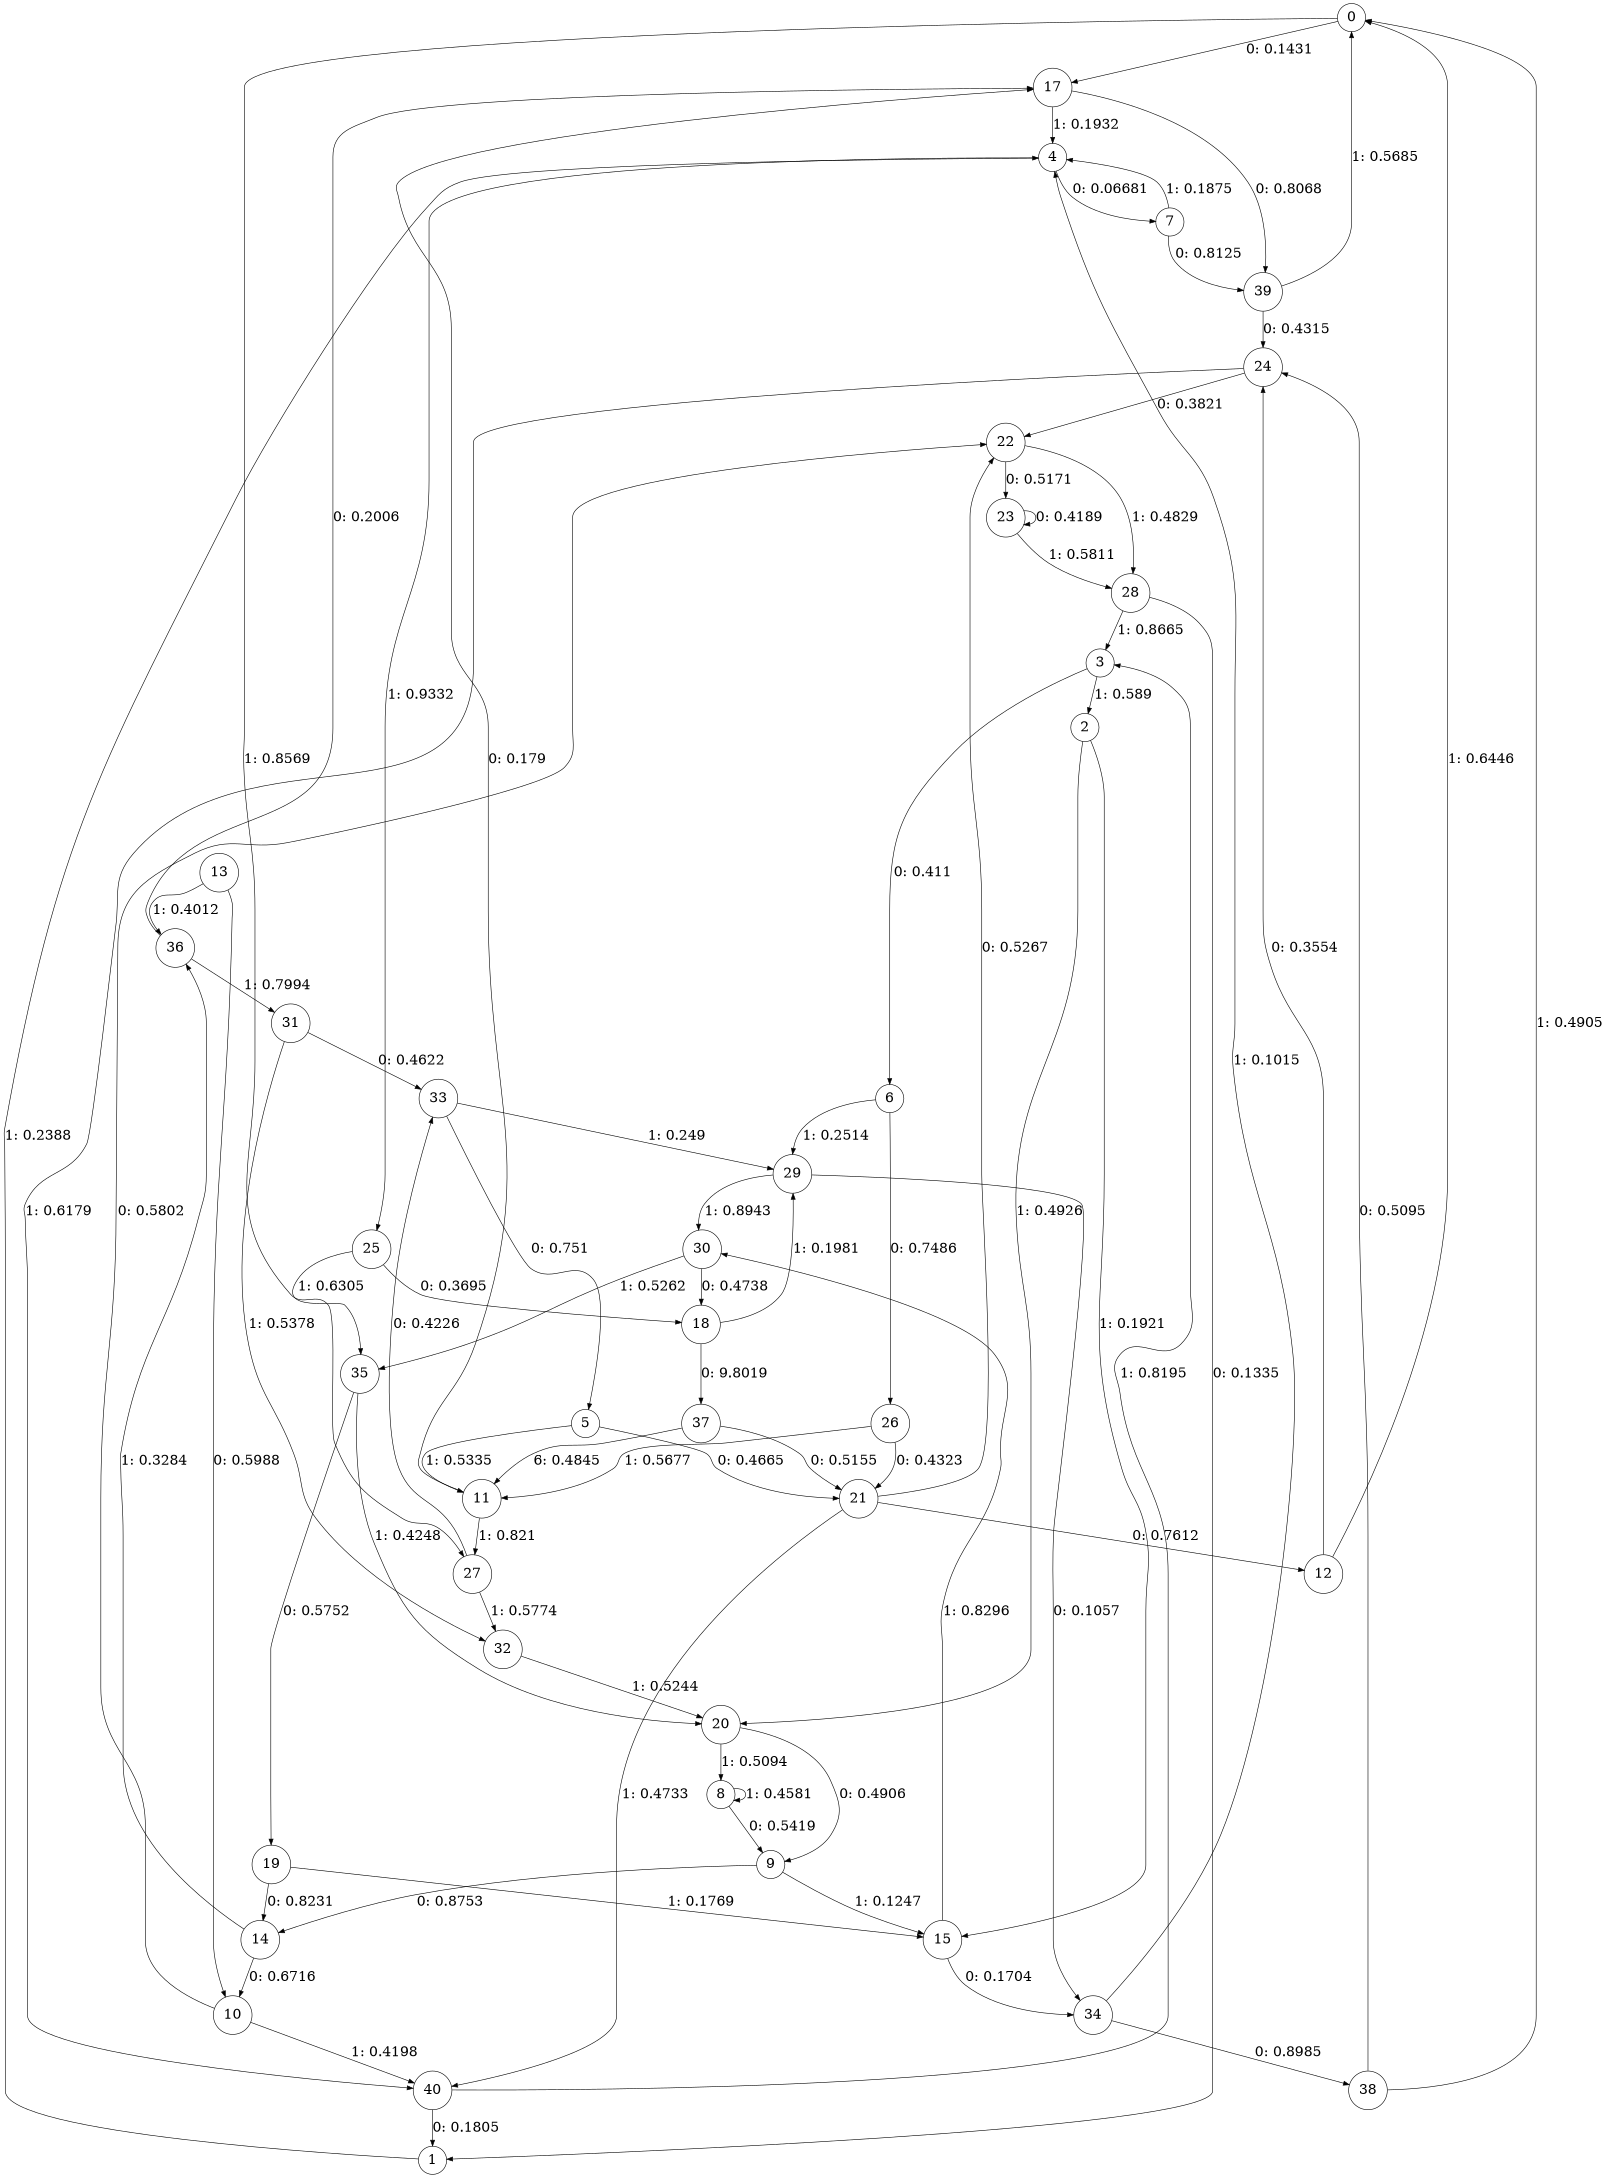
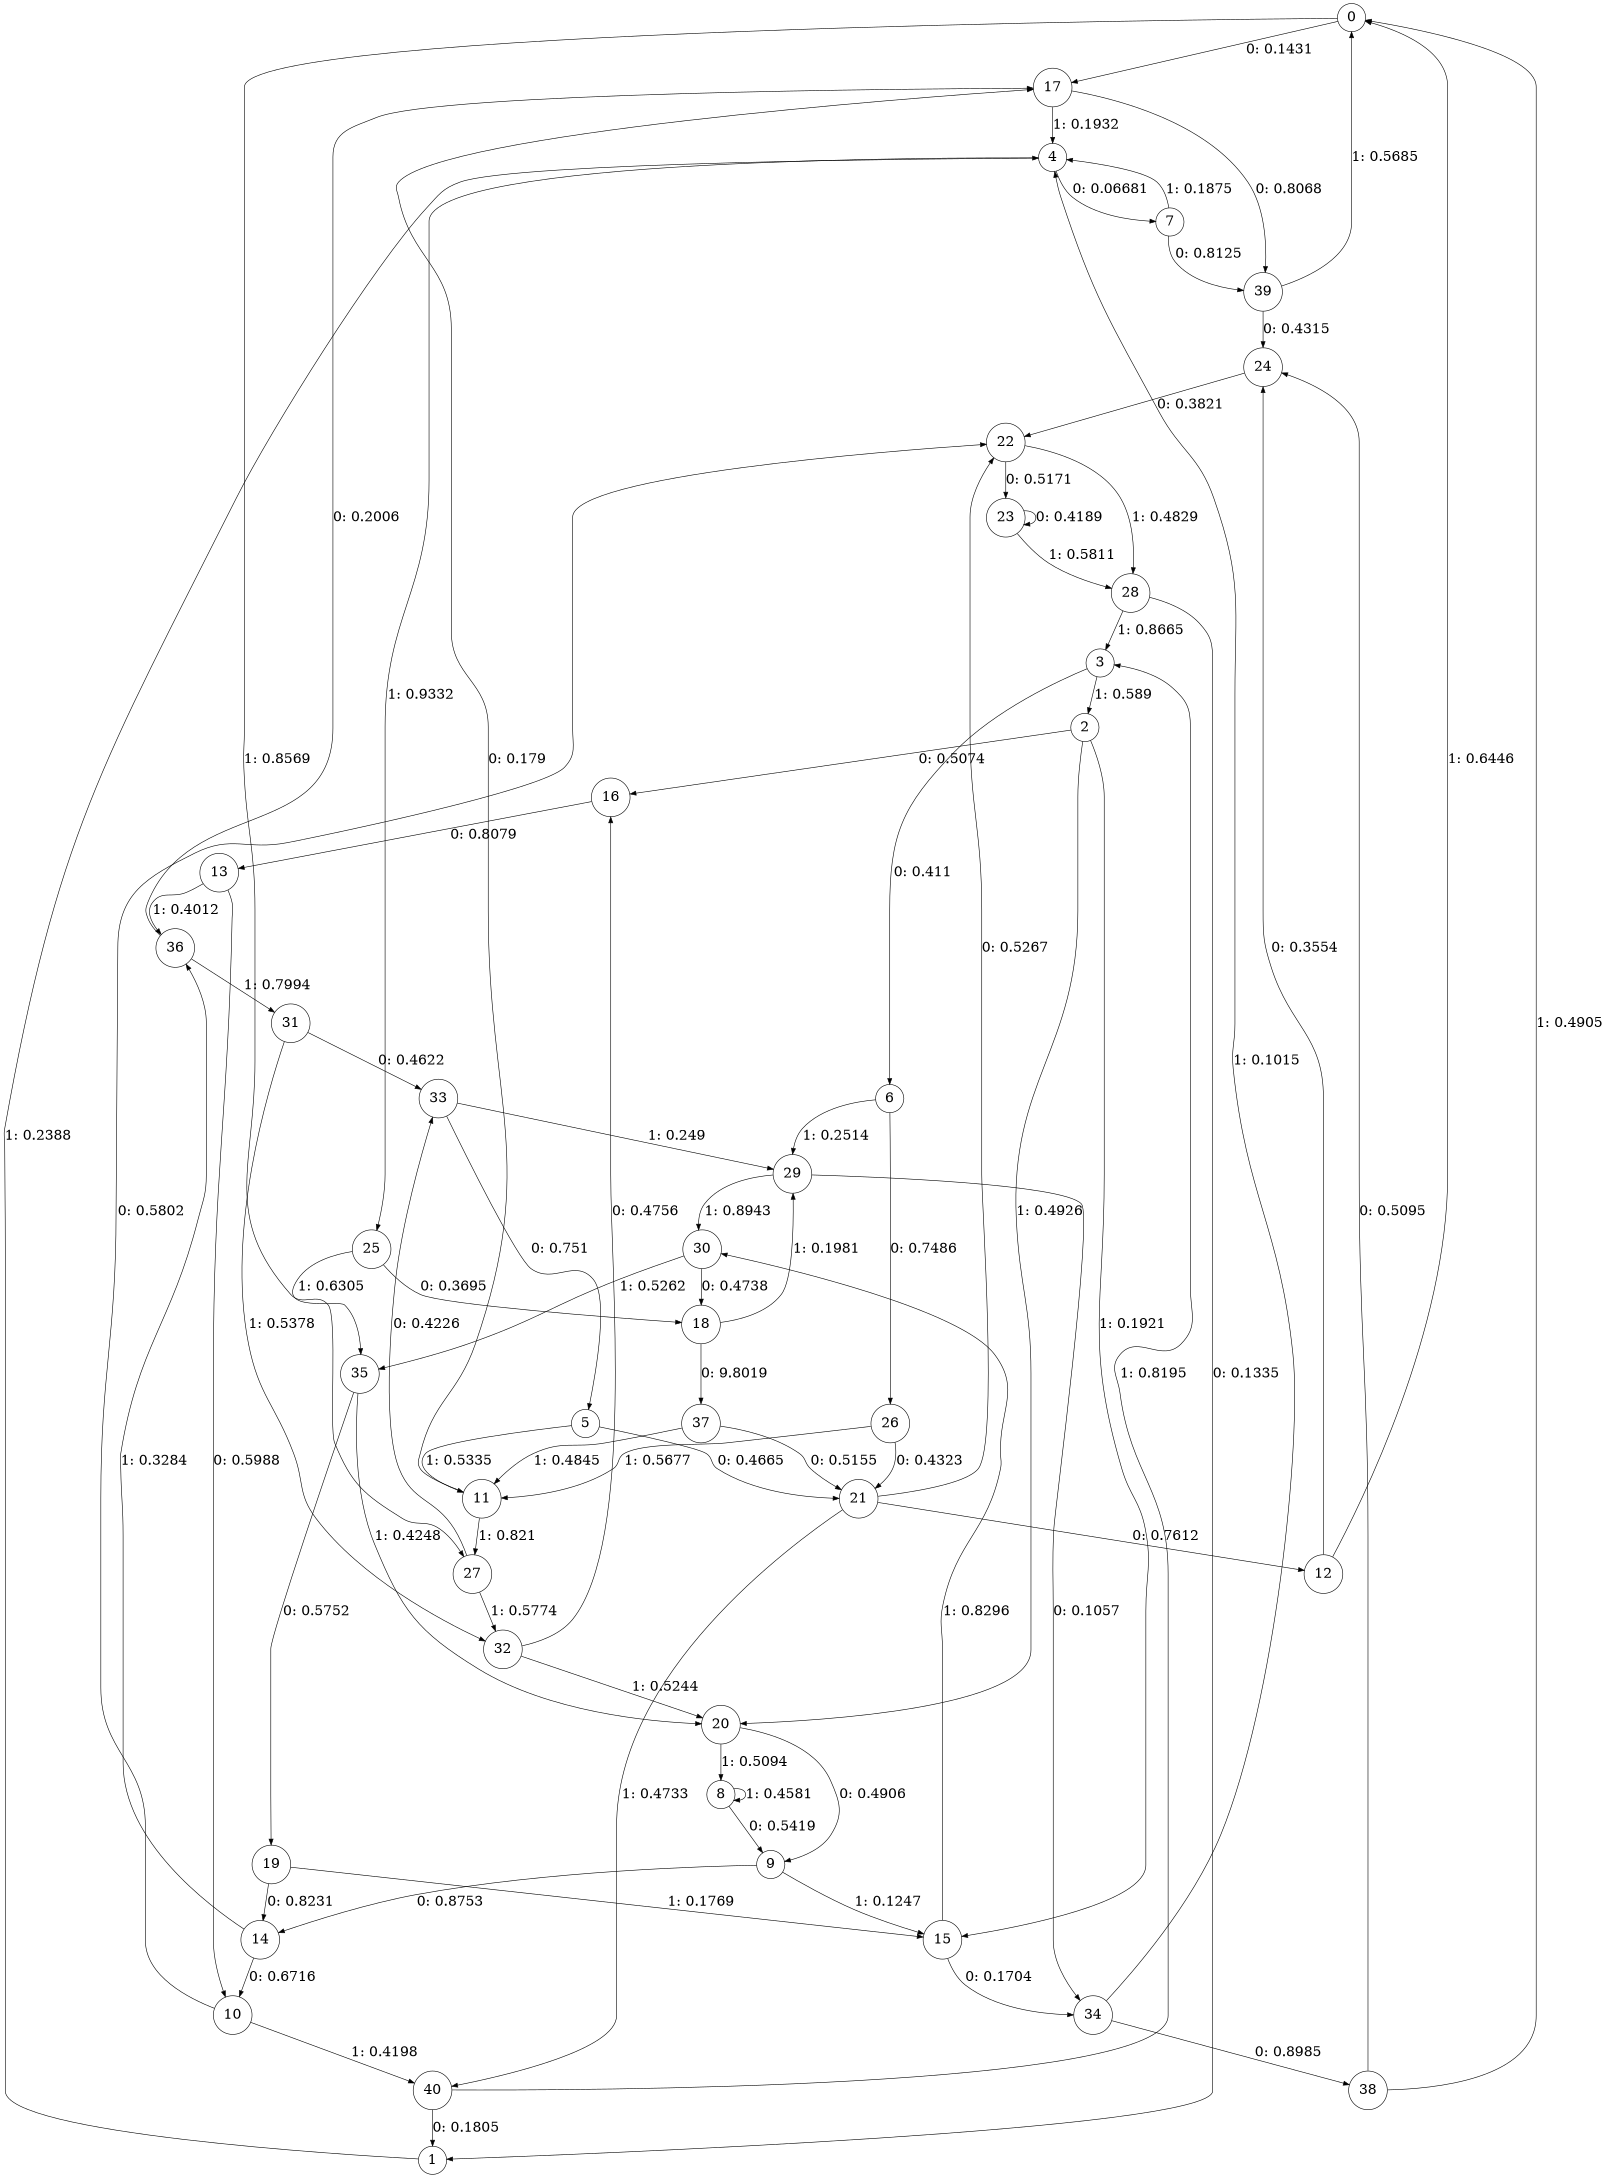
  digraph {
    node [fontsize=24 shape=circle]
    edge [fontsize=24]
    0
    17
    27
    4
    39
    33
    32
    7
    25
    24
    29
    5
+   16
    20
    1
    12
    22
    40
    18
    35
    2
    15
    13
    8
    9
    34
    30
    10
    36
    14
    3
    6
    26
    21
    11
    37
    19
    23
    28
    38
    31
    0 -> 17 [label="0: 0.1431   "]
    0 -> 27 [label="1: 0.8569   "]
    17 -> 4 [label="1: 0.1932   "]
    17 -> 39 [label="0: 0.8068   "]
    27 -> 33 [label="0: 0.4226   "]
    27 -> 32 [label="1: 0.5774   "]
    4 -> 7 [label="0: 0.06681  "]
    4 -> 25 [label="1: 0.9332   "]
    39 -> 0 [label="1: 0.5685   "]
    39 -> 24 [label="0: 0.4315   "]
    33 -> 29 [label="1: 0.249    "]
    33 -> 5 [label="0: 0.751    "]
+   32 -> 16 [label="0: 0.4756   "]
    32 -> 20 [label="1: 0.5244   "]
    7 -> 4 [label="1: 0.1875   "]
    7 -> 39 [label="0: 0.8125   "]
    25 -> 18 [label="0: 0.3695   "]
    25 -> 35 [label="1: 0.6305   "]
    24 -> 22 [label="0: 0.3821   "]
-   24 -> 40 [label="1: 0.6179   "]
    29 -> 34 [label="0: 0.1057   "]
    29 -> 30 [label="1: 0.8943   "]
    5 -> 21 [label="0: 0.4665   "]
    5 -> 11 [label="1: 0.5335   "]
+   16 -> 13 [label="0: 0.8079   "]
    20 -> 8 [label="1: 0.5094   "]
    20 -> 9 [label="0: 0.4906   "]
    1 -> 4 [label="1: 0.2388   "]
    12 -> 0 [label="1: 0.6446   "]
    12 -> 24 [label="0: 0.3554   "]
    22 -> 23 [label="0: 0.5171   "]
    22 -> 28 [label="1: 0.4829   "]
    40 -> 1 [label="0: 0.1805   "]
    40 -> 3 [label="1: 0.8195   "]
    18 -> 29 [label="1: 0.1981   "]
    18 -> 37 [label="0: 9.8019   "]
    35 -> 20 [label="1: 0.4248   "]
    35 -> 19 [label="0: 0.5752   "]
+   2 -> 16 [label="0: 0.5074   "]
    2 -> 20 [label="1: 0.4926   "]
    2 -> 15 [label="1: 0.1921   "]
    15 -> 34 [label="0: 0.1704   "]
    15 -> 30 [label="1: 0.8296   "]
    13 -> 10 [label="0: 0.5988   "]
    13 -> 36 [label="1: 0.4012   "]
    8 -> 8 [label="1: 0.4581   "]
    8 -> 9 [label="0: 0.5419   "]
    9 -> 15 [label="1: 0.1247   "]
    9 -> 14 [label="0: 0.8753   "]
    34 -> 4 [label="1: 0.1015   "]
    34 -> 38 [label="0: 0.8985   "]
    30 -> 18 [label="0: 0.4738   "]
    30 -> 35 [label="1: 0.5262   "]
    10 -> 22 [label="0: 0.5802   "]
    10 -> 40 [label="1: 0.4198   "]
    36 -> 17 [label="0: 0.2006   "]
    36 -> 31 [label="1: 0.7994   "]
    14 -> 10 [label="0: 0.6716   "]
    14 -> 36 [label="1: 0.3284   "]
    3 -> 2 [label="1: 0.589    "]
    3 -> 6 [label="0: 0.411    "]
    6 -> 29 [label="1: 0.2514   "]
    6 -> 26 [label="0: 0.7486   "]
    26 -> 21 [label="0: 0.4323   "]
    26 -> 11 [label="1: 0.5677   "]
    21 -> 12 [label="0: 0.7612   "]
    21 -> 22 [label="0: 0.5267   "]
    21 -> 40 [label="1: 0.4733   "]
    11 -> 17 [label="0: 0.179    "]
    11 -> 27 [label="1: 0.821    "]
    37 -> 21 [label="0: 0.5155   "]
-   37 -> 11 [label="6: 0.4845   "]
+   37 -> 11 [label="1: 0.4845   "]
    19 -> 15 [label="1: 0.1769   "]
    19 -> 14 [label="0: 0.8231   "]
    23 -> 23 [label="0: 0.4189   "]
    23 -> 28 [label="1: 0.5811   "]
    28 -> 1 [label="0: 0.1335   "]
    28 -> 3 [label="1: 0.8665   "]
    38 -> 0 [label="1: 0.4905   "]
    38 -> 24 [label="0: 0.5095   "]
    31 -> 33 [label="0: 0.4622   "]
    31 -> 32 [label="1: 0.5378   "]
  }
